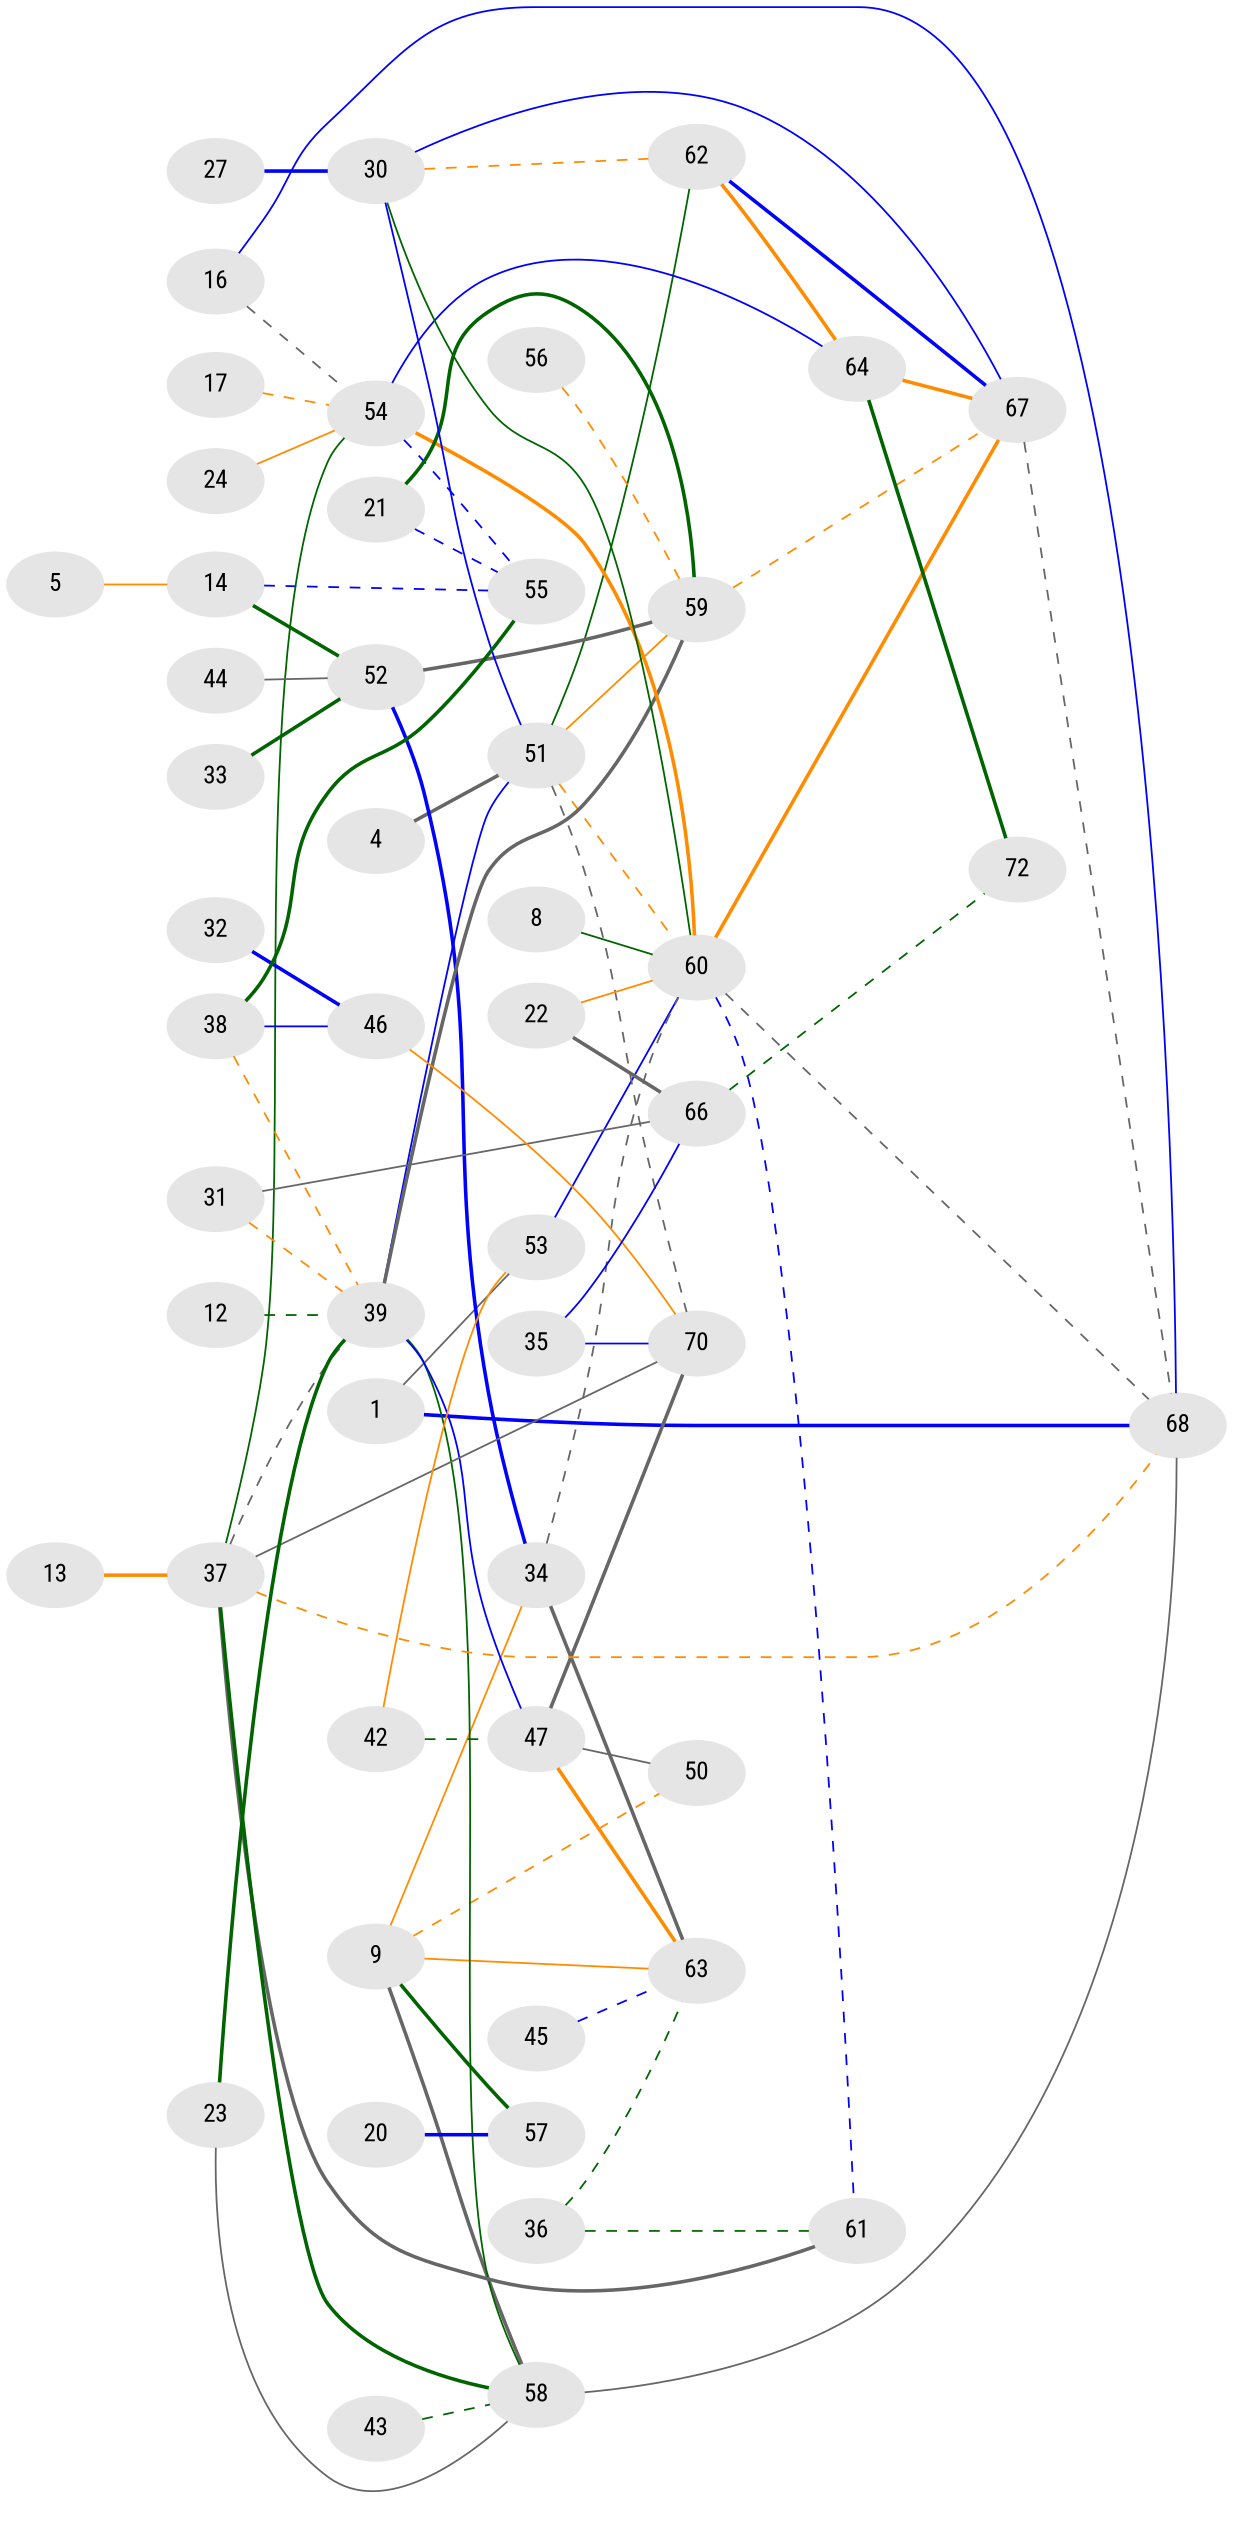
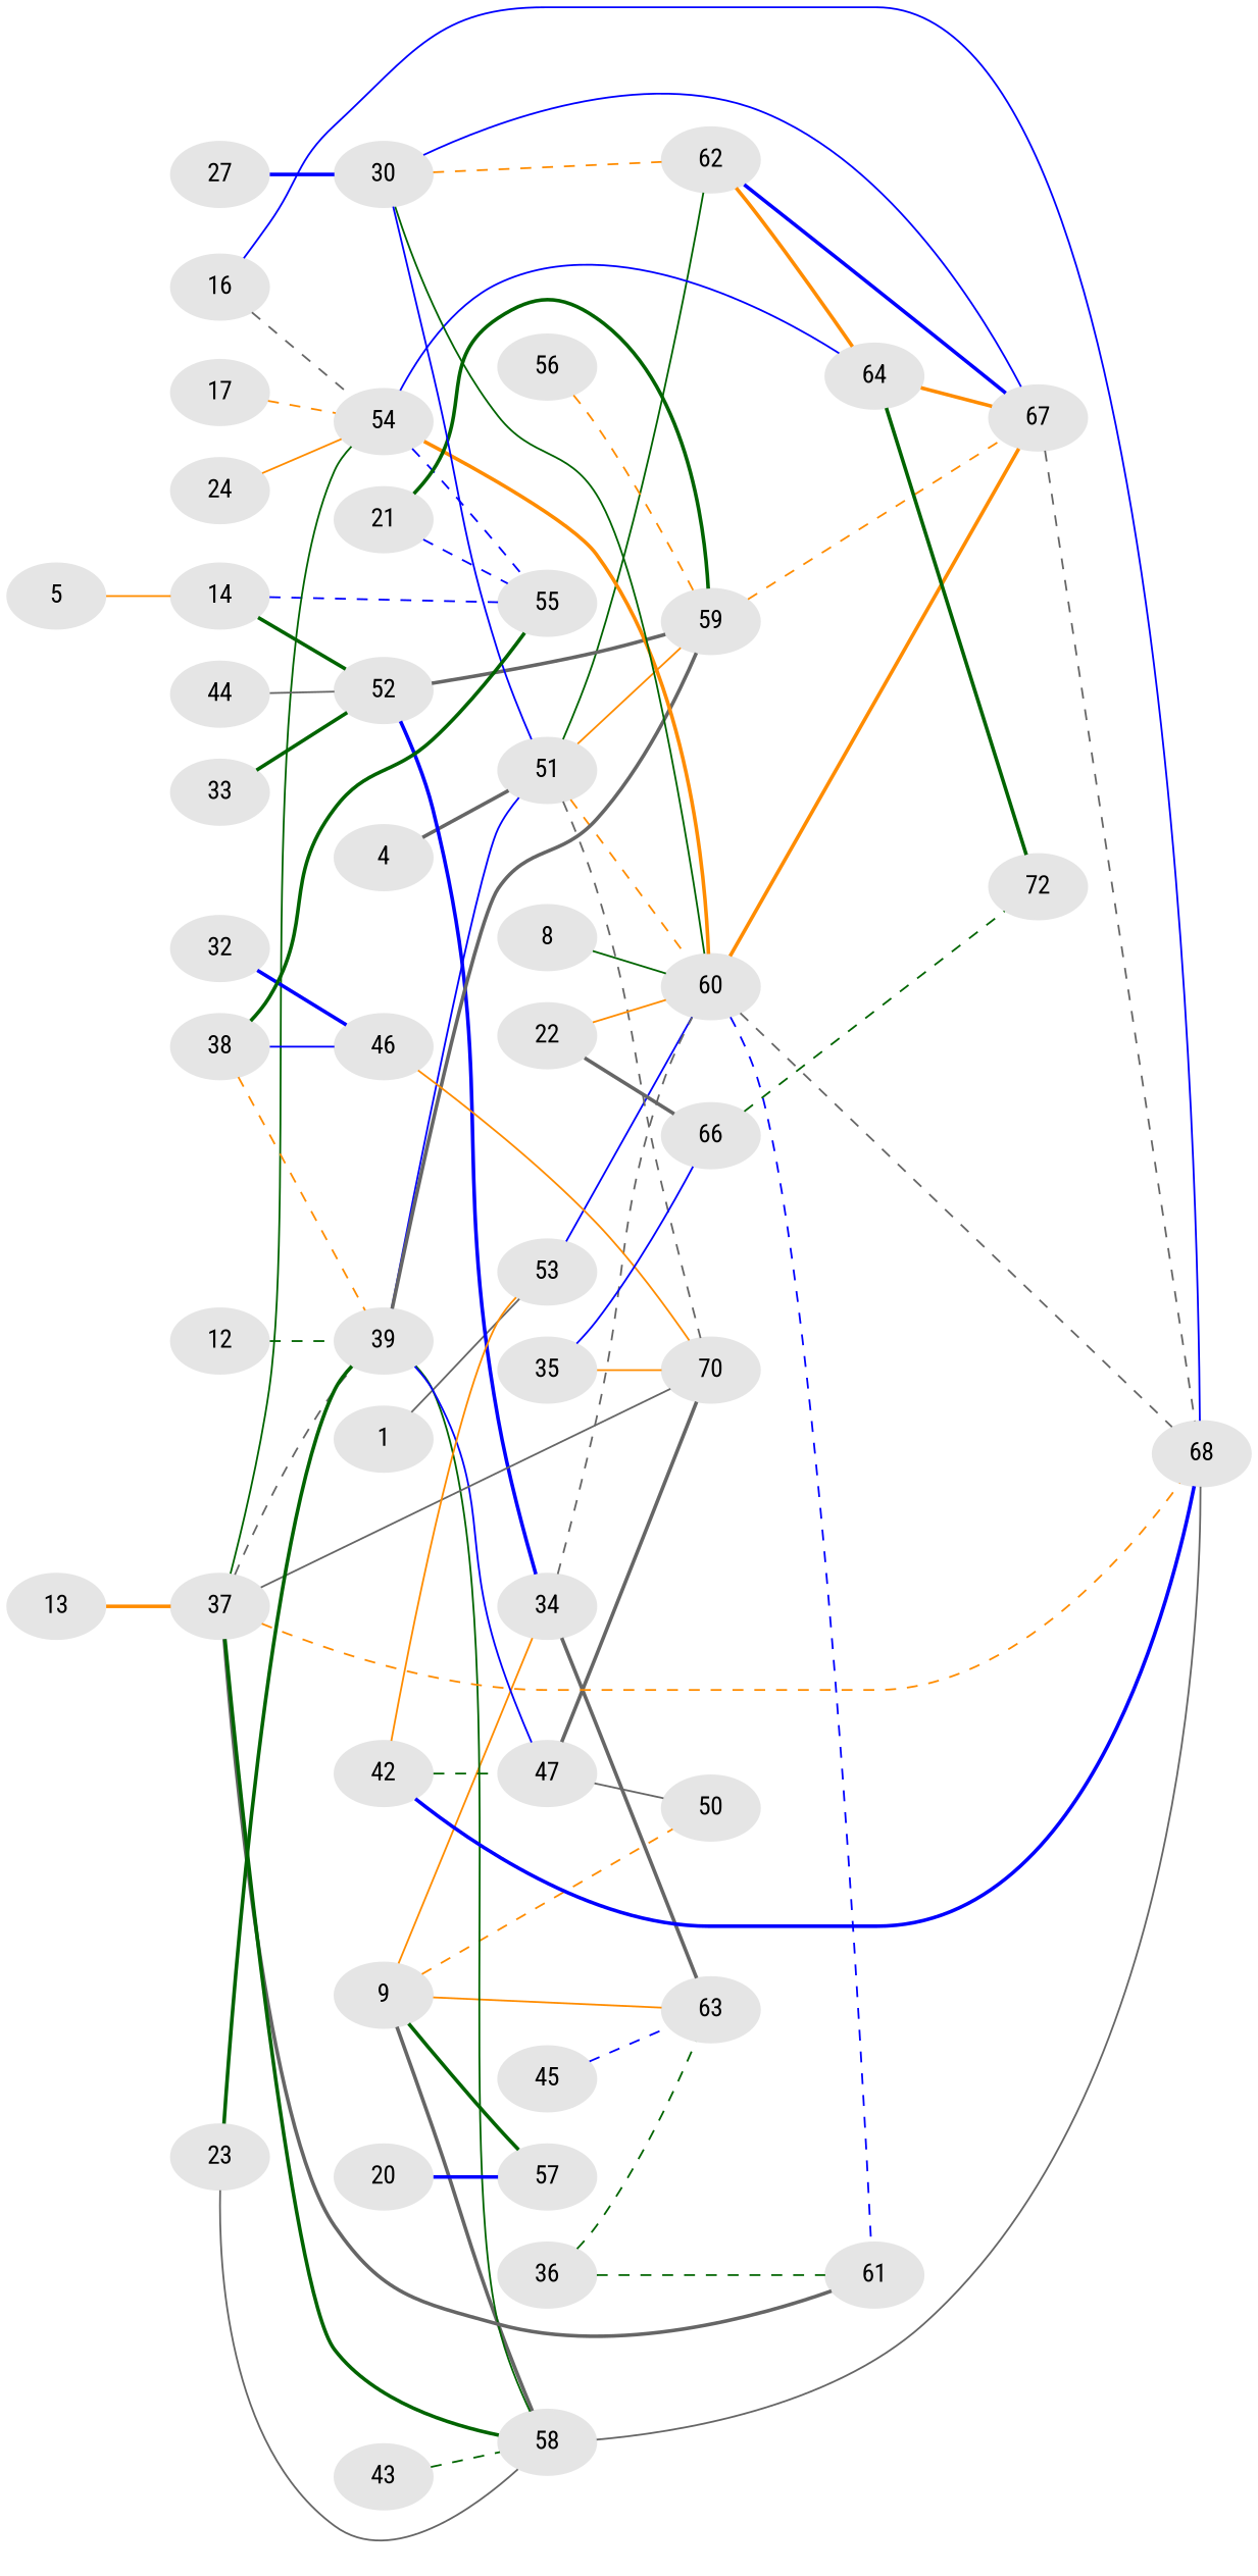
  graph {
    fontname="Roboto Condensed"
    rankdir=LR
    node [color=gray90 fontname="Roboto Condensed" style=filled]
    edge [color=darkorange fontname="Roboto Condensed" style=solid weight=1.0]
    1
    53
    60
    4
    51
    59
    62
    70
    5
    14
    52
    55
    8
    68
    67
    61
    9
    34
    50
    57
    58
    63
    12
    39
    47
    13
    37
    54
    16
    64
    17
    20
    21
    22
    66
    72
    23
    24
    27
    30
-   31
    32
    46
    33
    35
    36
    38
    42
    43
    44
    45
    56
    1 -- 53 [color=gray40]
    53 -- 60 [color=blue]
    60 -- 68 [color=gray40 style=dashed]
    60 -- 67 [style=bold]
    60 -- 61 [color=blue style=dashed]
    4 -- 51 [color=gray40 style=bold]
    51 -- 60 [style=dashed]
    51 -- 59
    51 -- 62 [color=darkgreen]
    51 -- 70 [color=gray40 style=dashed]
    59 -- 67 [style=dashed]
    62 -- 67 [color=blue style=bold]
    62 -- 64 [style=bold]
    5 -- 14
    14 -- 52 [color=darkgreen style=bold]
    14 -- 55 [color=blue style=dashed]
    52 -- 59 [color=gray40 style=bold]
    52 -- 34 [color=blue style=bold]
    8 -- 60 [color=darkgreen]
    67 -- 68 [color=gray40 style=dashed]
    9 -- 34
    9 -- 50 [style=dashed]
    9 -- 57 [color=darkgreen style=bold]
    9 -- 58 [color=gray40 style=bold]
    9 -- 63
    34 -- 60 [color=gray40 style=dashed]
    34 -- 63 [color=gray40 style=bold]
    58 -- 68 [color=gray40]
    12 -- 39 [color=darkgreen style=dashed]
    39 -- 51 [color=blue]
    39 -- 59 [color=gray40 style=bold]
    39 -- 58 [color=darkgreen weight=2.0]
    39 -- 47 [color=blue]
    47 -- 70 [color=gray40 style=bold]
    47 -- 50 [color=gray40]
-   47 -- 63 [style=bold weight=2.0]
    13 -- 37 [style=bold]
    37 -- 70 [color=gray40]
    37 -- 68 [style=dashed]
    37 -- 61 [color=gray40 style=bold]
    37 -- 58 [color=darkgreen style=bold]
    37 -- 39 [color=gray40 style=dashed]
    37 -- 54 [color=darkgreen]
    54 -- 60 [style=bold]
    54 -- 55 [color=blue style=dashed]
    54 -- 64 [color=blue]
    16 -- 68 [color=blue]
    16 -- 54 [color=gray40 style=dashed]
    64 -- 67 [style=bold]
    64 -- 72 [color=darkgreen style=bold]
    17 -- 54 [style=dashed]
    20 -- 57 [color=blue style=bold]
    21 -- 59 [color=darkgreen style=bold]
    21 -- 55 [color=blue style=dashed]
    22 -- 60
    22 -- 66 [color=gray40 style=bold]
    66 -- 72 [color=darkgreen style=dashed]
    23 -- 58 [color=gray40]
    23 -- 39 [color=darkgreen style=bold]
    24 -- 54
    27 -- 30 [color=blue style=bold]
    30 -- 60 [color=darkgreen]
    30 -- 51 [color=blue]
    30 -- 62 [style=dashed]
    30 -- 67 [color=blue]
-   31 -- 39 [style=dashed]
-   31 -- 66 [color=gray40]
    32 -- 46 [color=blue style=bold]
    46 -- 70
    33 -- 52 [color=darkgreen style=bold]
-   35 -- 70 [color=blue]
+   35 -- 70
    35 -- 66 [color=blue]
    36 -- 61 [color=darkgreen style=dashed weight=2.0]
    36 -- 63 [color=darkgreen style=dashed]
    38 -- 55 [color=darkgreen style=bold weight=2.0]
    38 -- 39 [style=dashed]
    38 -- 46 [color=blue]
    42 -- 53
-   1 -- 68 [color=blue style=bold]
+   42 -- 68 [color=blue style=bold]
    42 -- 47 [color=darkgreen style=dashed]
    43 -- 58 [color=darkgreen style=dashed]
    44 -- 52 [color=gray40]
    45 -- 63 [color=blue style=dashed]
    56 -- 59 [style=dashed]
  }
